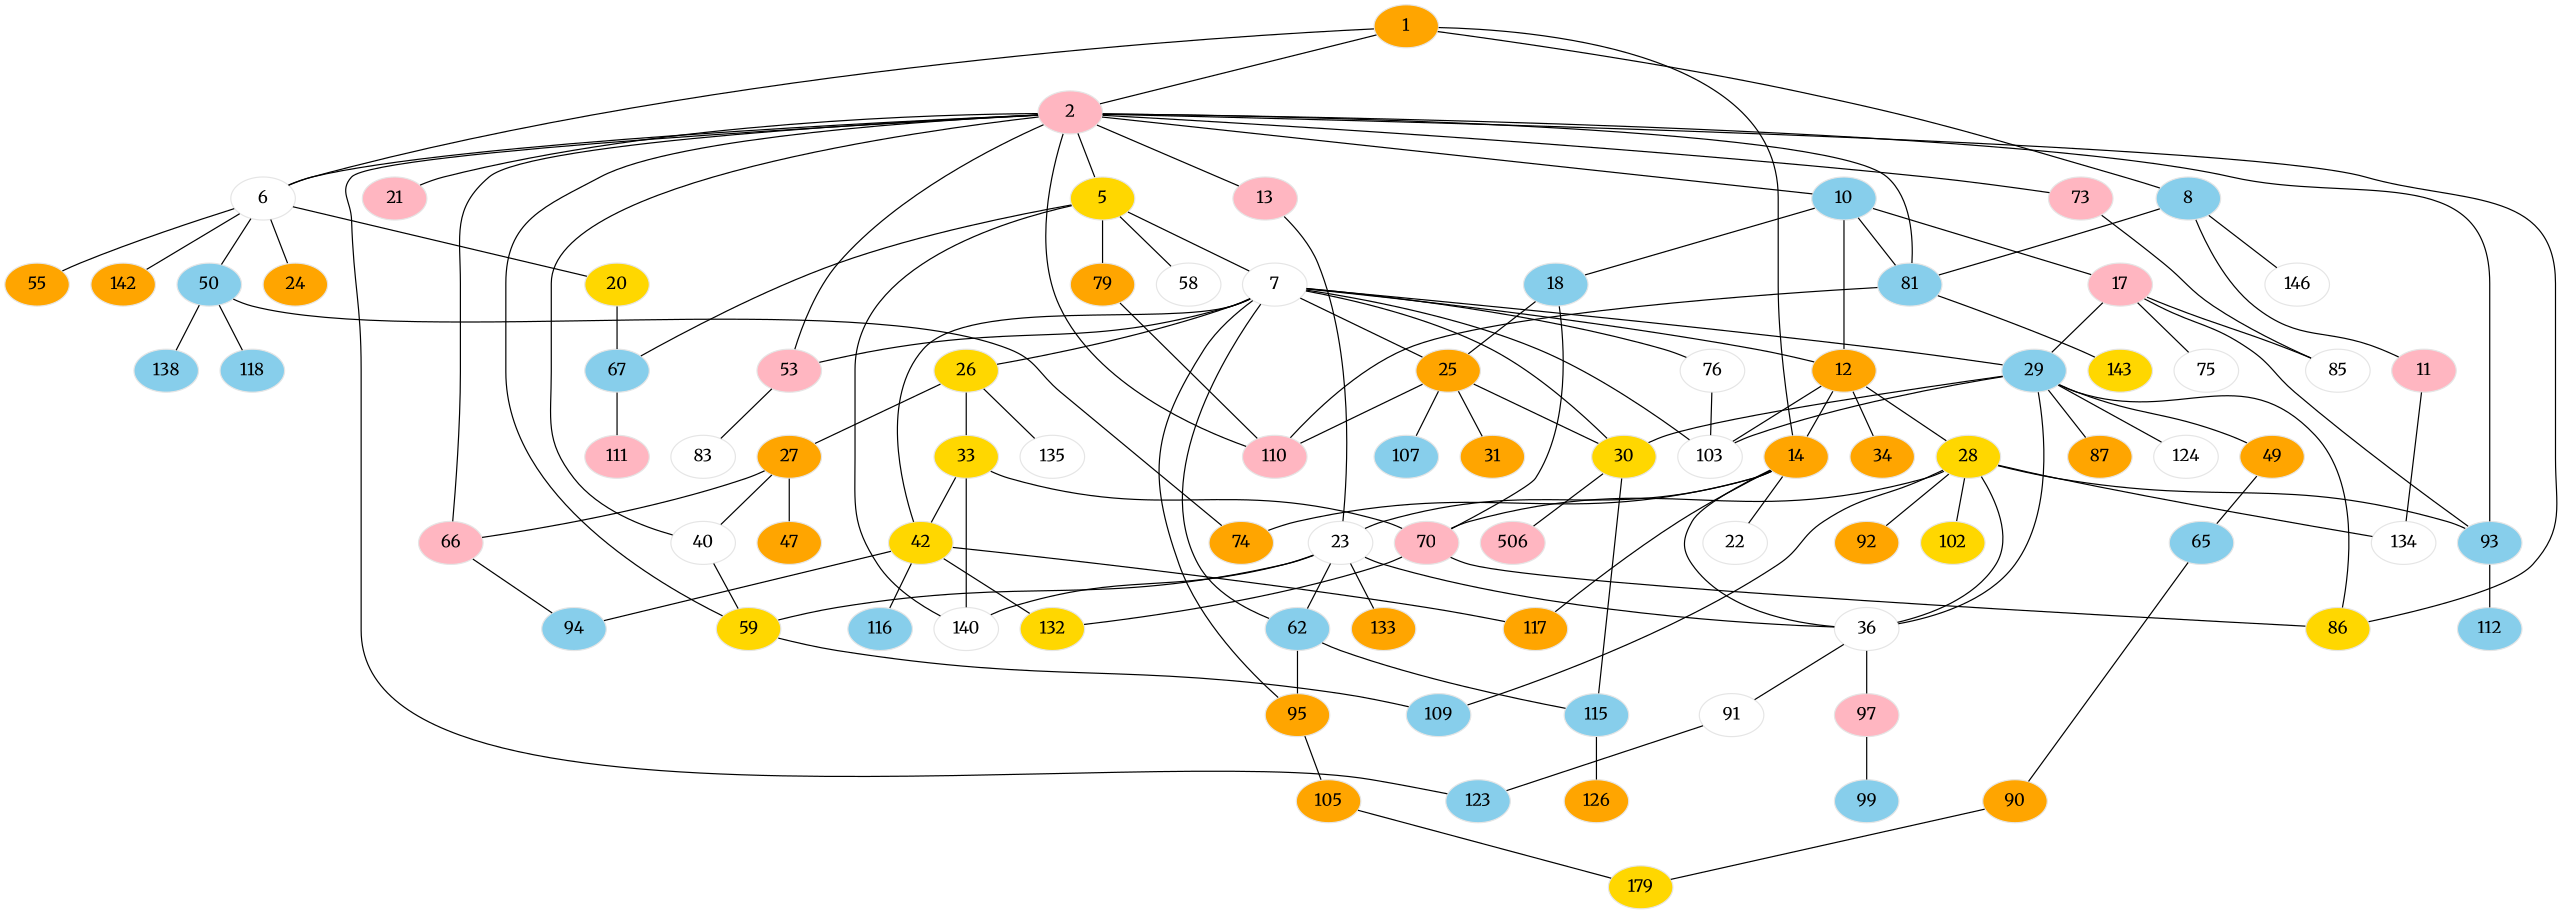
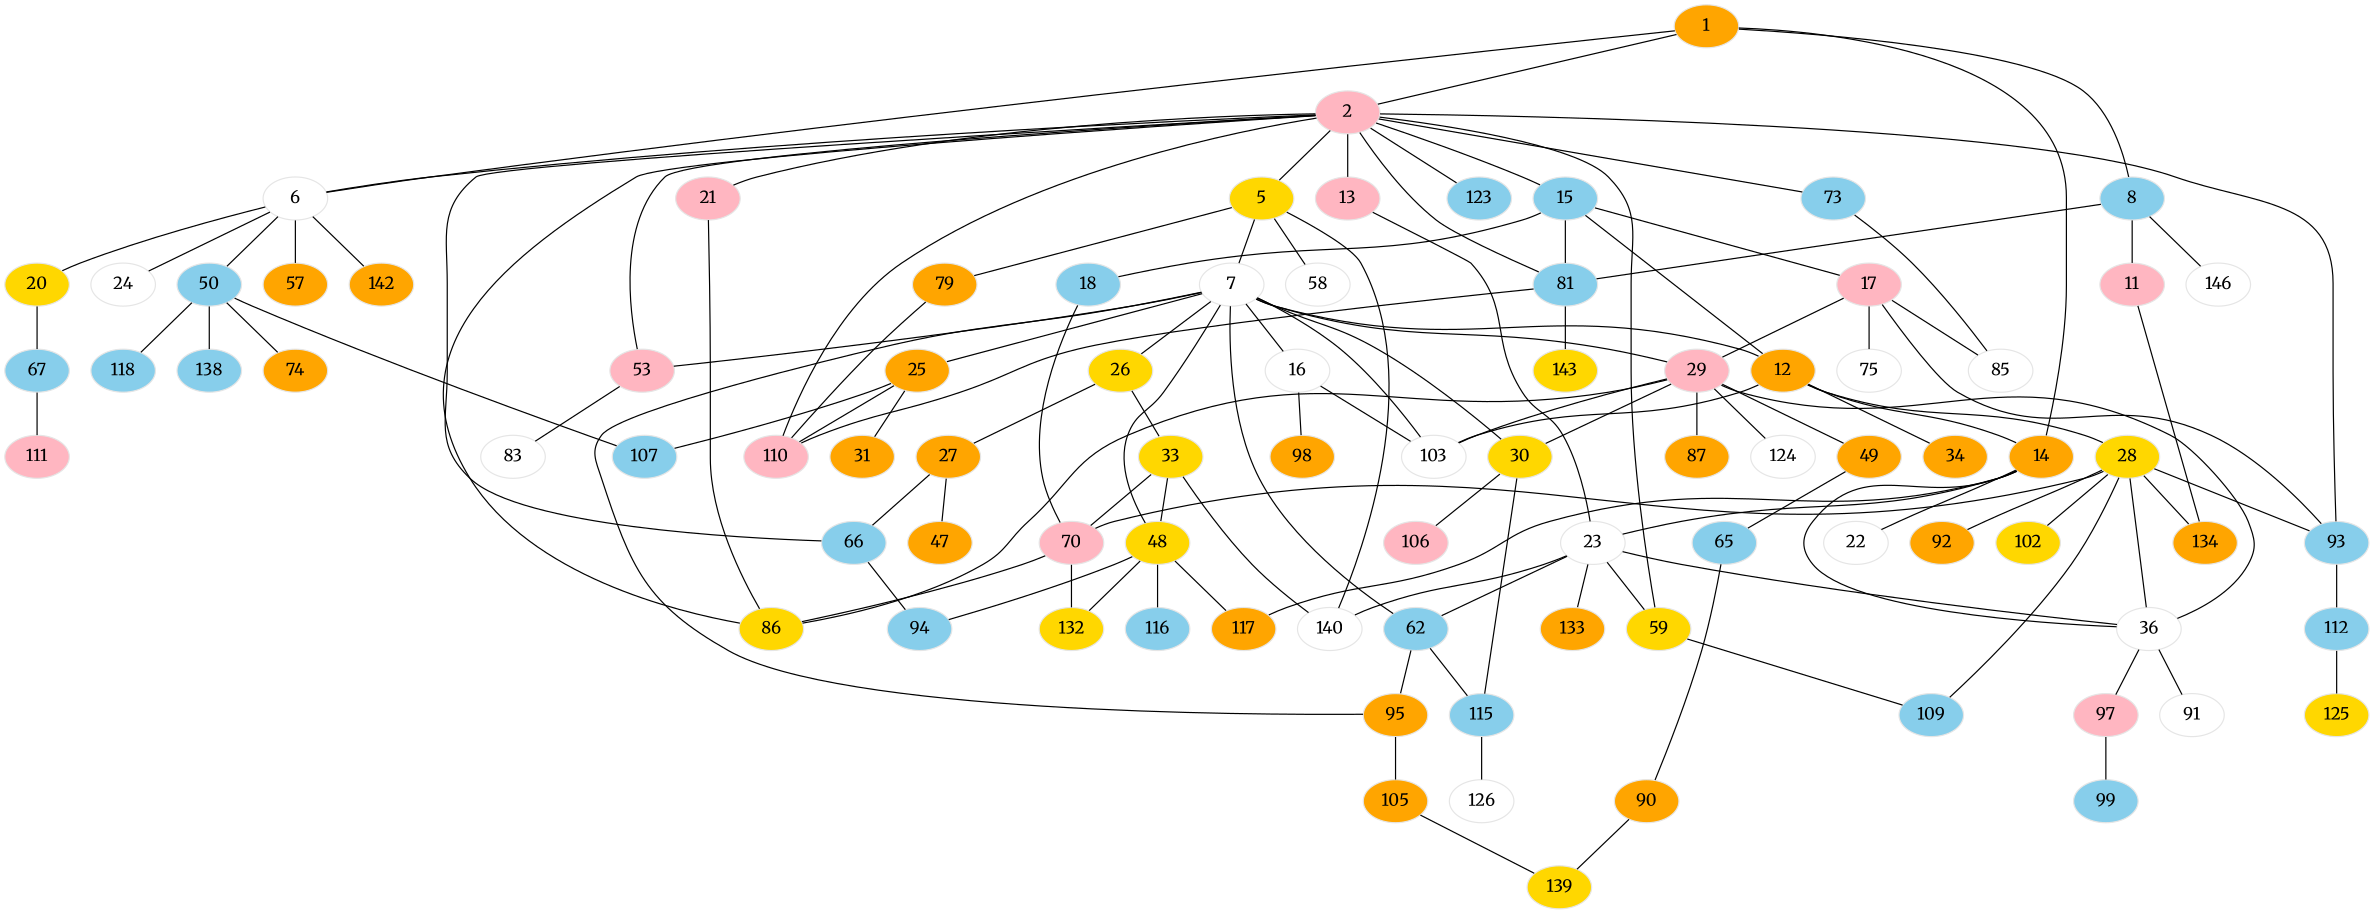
  graph {
    fontname=Merriweather
    node [color=gray90 fillcolor=orange fontname=Merriweather style=filled]
    edge [fontname=Merriweather]
    2 [fillcolor=lightpink super="+4+3"]
    6 [fillcolor=white super="+9"]
    5 [fillcolor=gold super="+61"]
-   10 [fillcolor=skyblue]
+   10 [fillcolor=skyblue label=15]
    13 [fillcolor=lightpink]
    21 [fillcolor=lightpink]
-   40 [fillcolor=white super="+122"]
    53 [fillcolor=lightpink super="+100"]
    59 [fillcolor=gold]
-   73 [fillcolor=lightpink super="+84"]
+   73 [fillcolor=skyblue super="+84"]
    81 [fillcolor=skyblue super="+127+88"]
    86 [fillcolor=gold]
    93 [fillcolor=skyblue super="+131"]
    110 [fillcolor=lightpink super="+136"]
    123 [fillcolor=skyblue]
-   66 [fillcolor=lightpink]
+   66 [fillcolor=skyblue]
    1
    8 [fillcolor=skyblue super="+64"]
    14 [super="+39"]
    20 [fillcolor=gold super="+120"]
-   24
+   24 [fillcolor=white]
    50 [fillcolor=skyblue super="+89+82"]
-   57 [label=55]
+   57
    142
    11 [fillcolor=lightpink]
    146 [fillcolor=white]
    23 [fillcolor=white super="+55+80"]
    22 [fillcolor=white super="+104"]
    36 [fillcolor=white super="+52"]
    74
    117
    7 [fillcolor=white super="+19"]
    58 [fillcolor=white]
    67 [fillcolor=skyblue super="+72"]
    79
    140 [fillcolor=white]
    12 [super="+15+144"]
    17 [fillcolor=lightpink super="+43+51"]
    18 [fillcolor=skyblue]
-   48 [fillcolor=gold super="+78" label=42]
+   48 [fillcolor=gold super="+78"]
    94 [fillcolor=skyblue]
    116 [fillcolor=skyblue]
    132 [fillcolor=gold]
    83 [fillcolor=white]
    109 [fillcolor=skyblue]
    85 [fillcolor=white]
    143 [fillcolor=gold]
    112 [fillcolor=skyblue]
-   16 [fillcolor=white label=76]
+   16 [fillcolor=white]
    25 [super="+35+38"]
    26 [fillcolor=gold]
-   29 [fillcolor=skyblue super="+32+60"]
+   29 [fillcolor=lightpink super="+32+60"]
    30 [fillcolor=gold super="+44+41"]
    62 [fillcolor=skyblue super="+68+130+114"]
    95
    103 [fillcolor=white super="+129"]
    111 [fillcolor=lightpink]
    107 [fillcolor=skyblue]
    118 [fillcolor=skyblue]
    138 [fillcolor=skyblue]
    28 [fillcolor=gold super="+119+37"]
    34
+   98
    31
    27
    33 [fillcolor=gold super="+113+46"]
-   135 [fillcolor=white]
    49 [super="+56"]
    87
    124 [fillcolor=white]
-   106 [fillcolor=lightpink label=506]
+   106 [fillcolor=lightpink]
    115 [fillcolor=skyblue]
    105
-   134 [fillcolor=white super="+145"]
+   134 [super="+145"]
    75 [fillcolor=white]
    70 [fillcolor=lightpink super="+96"]
    92
    102 [fillcolor=gold]
    133
    91 [fillcolor=white]
    97 [fillcolor=lightpink]
    47
    65 [fillcolor=skyblue]
-   126
+   126 [fillcolor=white]
    99 [fillcolor=skyblue]
    90
-   139 [fillcolor=gold label=179]
+   139 [fillcolor=gold]
+   125 [fillcolor=gold]
    2 -- 6
    2 -- 5
    2 -- 10
    2 -- 13
    2 -- 21
-   2 -- 40
    2 -- 53
    2 -- 59
    2 -- 73
    2 -- 81
    2 -- 86
    2 -- 93
    2 -- 110
    2 -- 123
    2 -- 66
    6 -- 20
    6 -- 24
    6 -- 50
    6 -- 57
    6 -- 142
    5 -- 7
    5 -- 58
-   5 -- 67
    5 -- 79
    5 -- 140
    10 -- 81
    10 -- 12
    10 -- 17
    10 -- 18
    13 -- 23
-   40 -- 59
+   21 -- 86
    53 -- 83
    59 -- 109
    73 -- 85
    81 -- 110
    81 -- 143
    93 -- 112
    66 -- 94
    1 -- 2
    1 -- 6
    1 -- 8
    1 -- 14
    8 -- 81
    8 -- 11
    8 -- 146
    14 -- 23
    14 -- 22
    14 -- 36 [weight=2]
-   14 -- 74
    14 -- 117
    20 -- 67
    50 -- 74
+   50 -- 107
    50 -- 118
    50 -- 138
    11 -- 134
    23 -- 59
    23 -- 36
    23 -- 140
    23 -- 62
    23 -- 133
    36 -- 91
    36 -- 97
    7 -- 53
    7 -- 12
    7 -- 48
    7 -- 16
    7 -- 25
    7 -- 26
    7 -- 29
    7 -- 30
    7 -- 62
    7 -- 95
    7 -- 103
    67 -- 111
    79 -- 110
    12 -- 14
    12 -- 103
    12 -- 28
    12 -- 34
    17 -- 93
    17 -- 85
    17 -- 29
    17 -- 75
-   18 -- 25
    18 -- 70
    48 -- 117
    48 -- 94
    48 -- 116
    48 -- 132
+   112 -- 125
    16 -- 103
+   16 -- 98
    25 -- 110
-   25 -- 30
    25 -- 107
    25 -- 31
    26 -- 27
    26 -- 33
-   26 -- 135
    29 -- 86
    29 -- 36
    29 -- 30
    29 -- 103
    29 -- 49
    29 -- 87
    29 -- 124
    30 -- 106
    30 -- 115
    62 -- 95
    62 -- 115
    95 -- 105
    28 -- 93
    28 -- 36
    28 -- 109
    28 -- 134
    28 -- 70
    28 -- 92
    28 -- 102
-   27 -- 40
    27 -- 66
    27 -- 47
    33 -- 140
    33 -- 48
    33 -- 70
    49 -- 65
    115 -- 126
    105 -- 139
    70 -- 86
    70 -- 132
-   91 -- 123
    97 -- 99
    65 -- 90
    90 -- 139
  }
